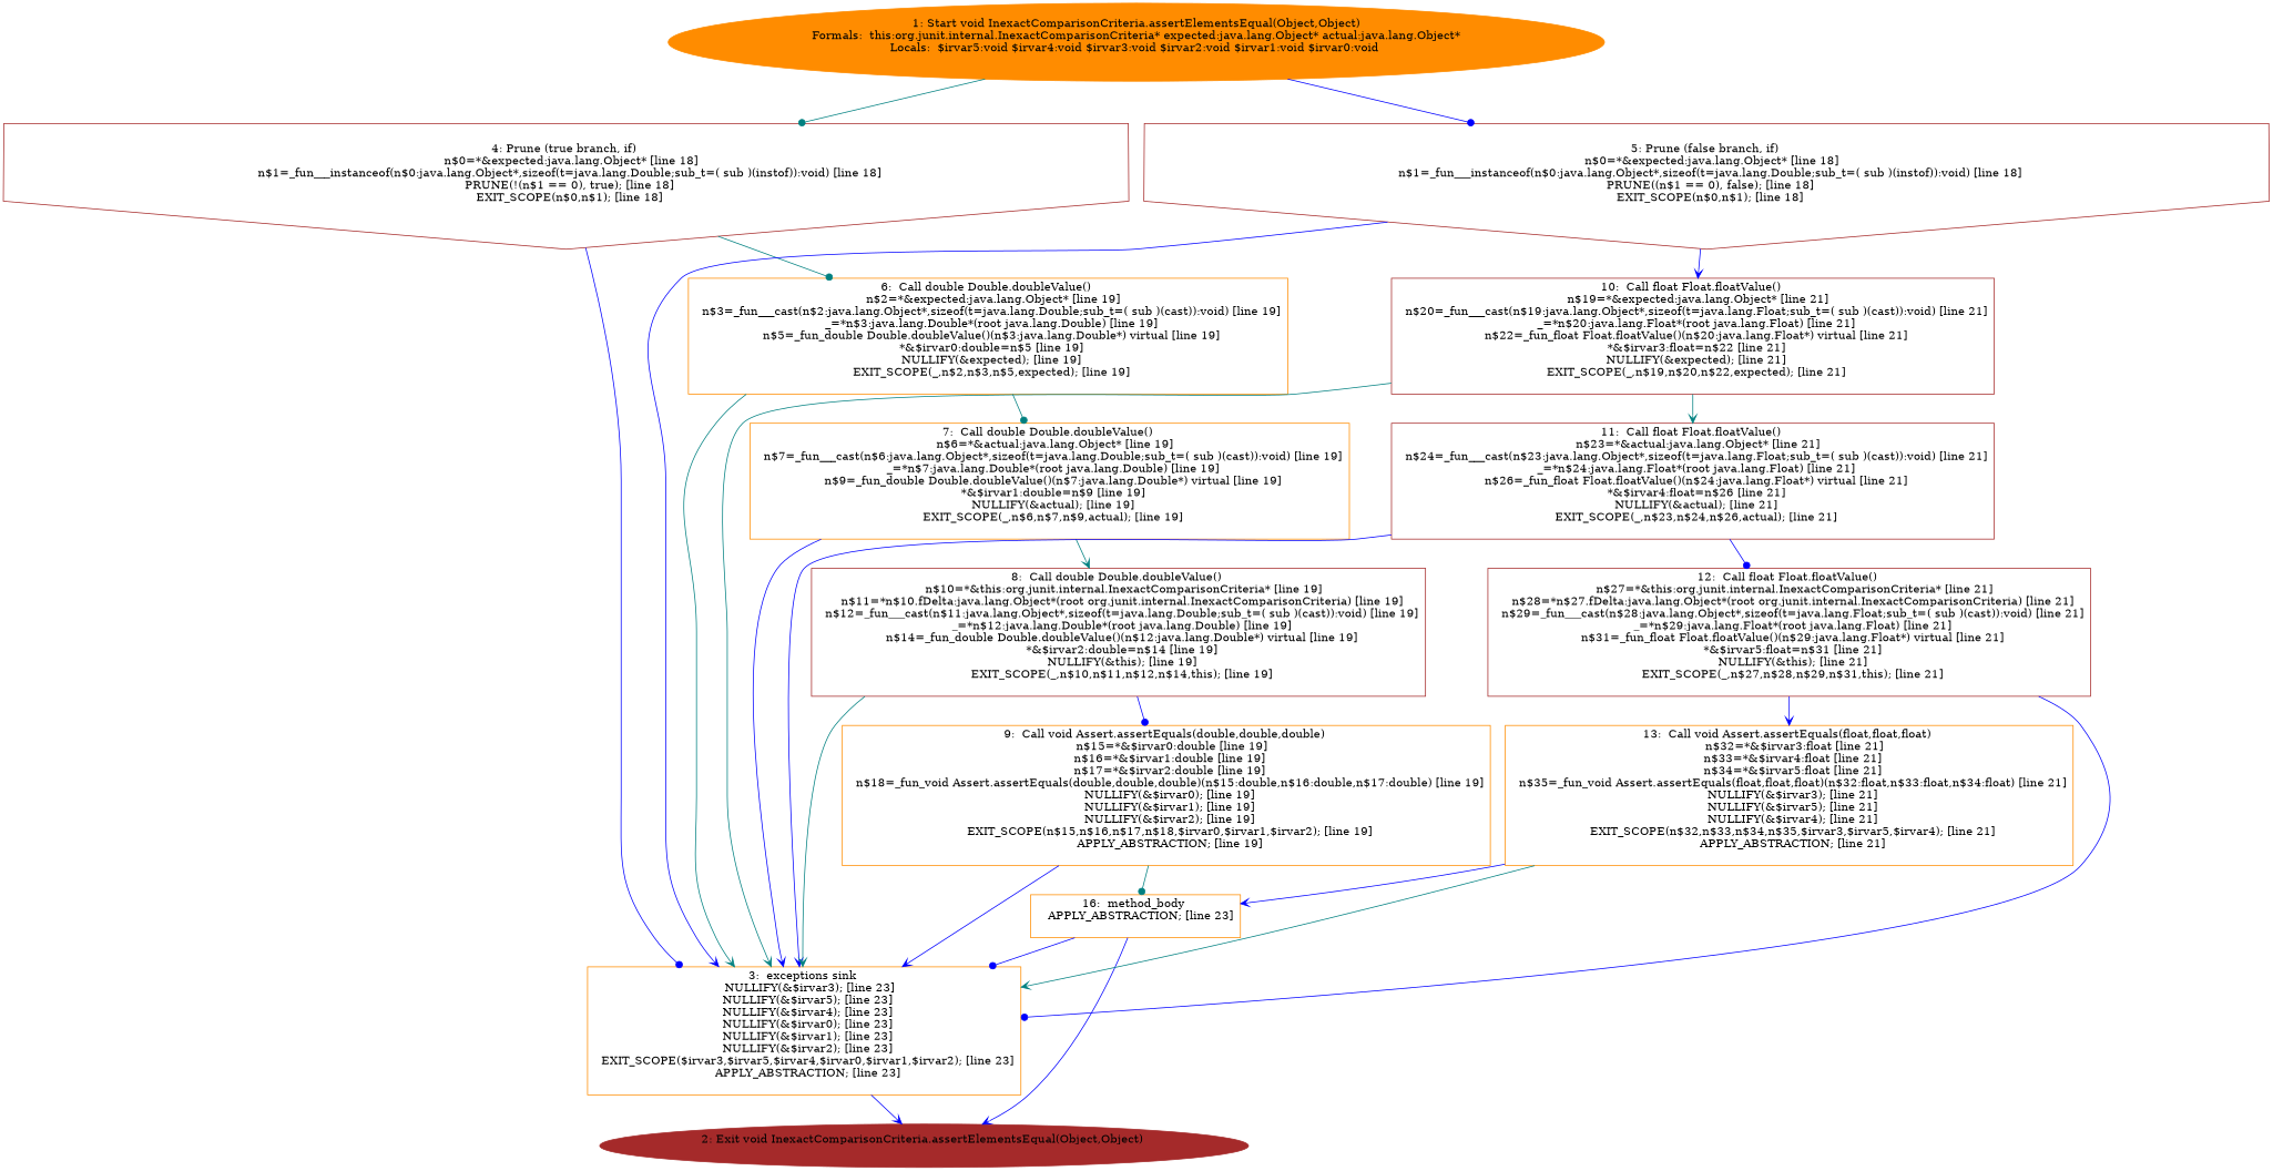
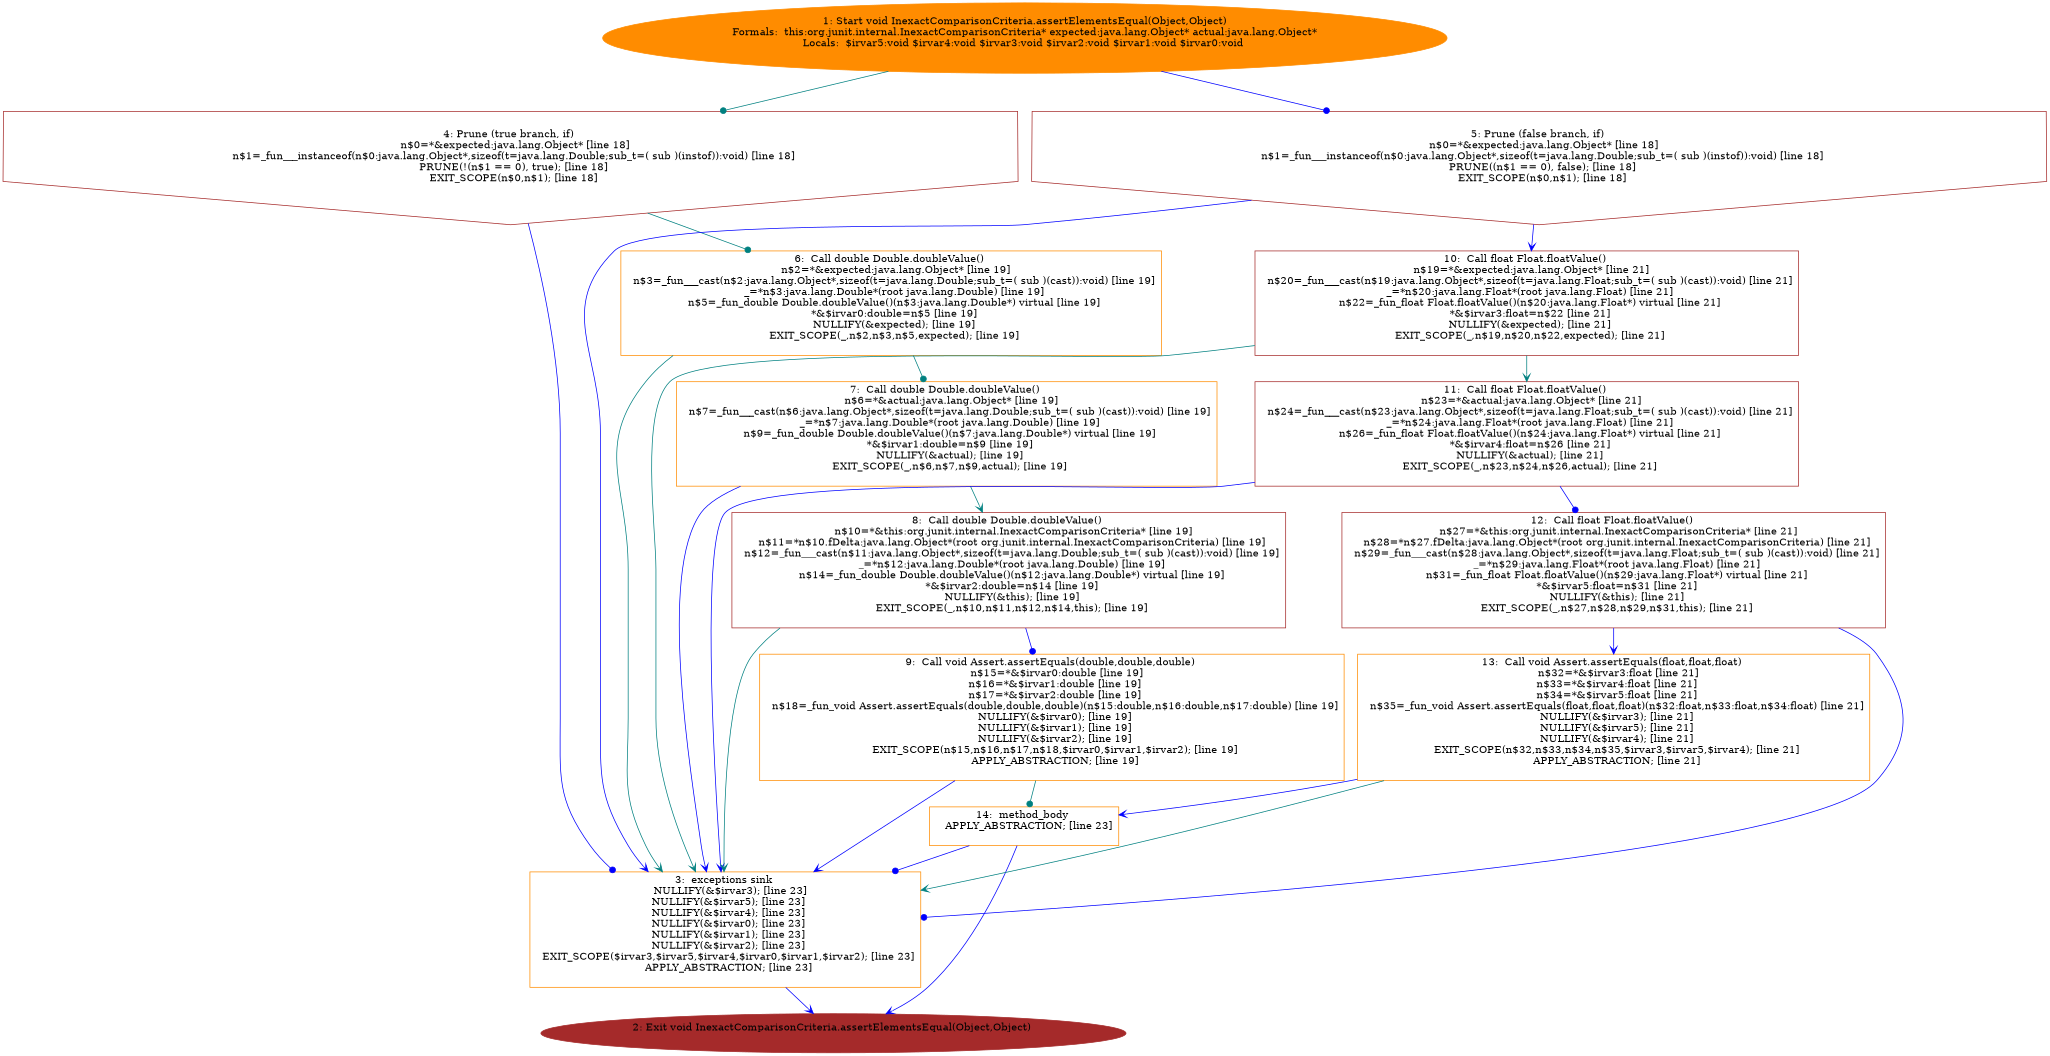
  digraph {
    node [color=darkorange shape=box]
    edge [color=blue arrowhead=vee]
    n1 [label="1: Start void InexactComparisonCriteria.assertElementsEqual(Object,Object)\nFormals:  this:org.junit.internal.InexactComparisonCriteria* expected:java.lang.Object* actual:java.lang.Object*\nLocals:  $irvar5:void $irvar4:void $irvar3:void $irvar2:void $irvar1:void $irvar0:void \n  " style=filled shape=""]
    n2 [label="4: Prune (true branch, if) \n   n$0=*&expected:java.lang.Object* [line 18]\n  n$1=_fun___instanceof(n$0:java.lang.Object*,sizeof(t=java.lang.Double;sub_t=( sub )(instof)):void) [line 18]\n  PRUNE(!(n$1 == 0), true); [line 18]\n  EXIT_SCOPE(n$0,n$1); [line 18]\n " shape=invhouse color=brown]
    n3 [label="5: Prune (false branch, if) \n   n$0=*&expected:java.lang.Object* [line 18]\n  n$1=_fun___instanceof(n$0:java.lang.Object*,sizeof(t=java.lang.Double;sub_t=( sub )(instof)):void) [line 18]\n  PRUNE((n$1 == 0), false); [line 18]\n  EXIT_SCOPE(n$0,n$1); [line 18]\n " shape=invhouse color=brown]
    n4 [label="3:  exceptions sink \n   NULLIFY(&$irvar3); [line 23]\n  NULLIFY(&$irvar5); [line 23]\n  NULLIFY(&$irvar4); [line 23]\n  NULLIFY(&$irvar0); [line 23]\n  NULLIFY(&$irvar1); [line 23]\n  NULLIFY(&$irvar2); [line 23]\n  EXIT_SCOPE($irvar3,$irvar5,$irvar4,$irvar0,$irvar1,$irvar2); [line 23]\n  APPLY_ABSTRACTION; [line 23]\n "]
    n5 [label="6:  Call double Double.doubleValue() \n   n$2=*&expected:java.lang.Object* [line 19]\n  n$3=_fun___cast(n$2:java.lang.Object*,sizeof(t=java.lang.Double;sub_t=( sub )(cast)):void) [line 19]\n  _=*n$3:java.lang.Double*(root java.lang.Double) [line 19]\n  n$5=_fun_double Double.doubleValue()(n$3:java.lang.Double*) virtual [line 19]\n  *&$irvar0:double=n$5 [line 19]\n  NULLIFY(&expected); [line 19]\n  EXIT_SCOPE(_,n$2,n$3,n$5,expected); [line 19]\n "]
    n6 [label="10:  Call float Float.floatValue() \n   n$19=*&expected:java.lang.Object* [line 21]\n  n$20=_fun___cast(n$19:java.lang.Object*,sizeof(t=java.lang.Float;sub_t=( sub )(cast)):void) [line 21]\n  _=*n$20:java.lang.Float*(root java.lang.Float) [line 21]\n  n$22=_fun_float Float.floatValue()(n$20:java.lang.Float*) virtual [line 21]\n  *&$irvar3:float=n$22 [line 21]\n  NULLIFY(&expected); [line 21]\n  EXIT_SCOPE(_,n$19,n$20,n$22,expected); [line 21]\n " color=brown]
    n7 [color=brown label="2: Exit void InexactComparisonCriteria.assertElementsEqual(Object,Object) \n  " style=filled shape=""]
    n8 [label="7:  Call double Double.doubleValue() \n   n$6=*&actual:java.lang.Object* [line 19]\n  n$7=_fun___cast(n$6:java.lang.Object*,sizeof(t=java.lang.Double;sub_t=( sub )(cast)):void) [line 19]\n  _=*n$7:java.lang.Double*(root java.lang.Double) [line 19]\n  n$9=_fun_double Double.doubleValue()(n$7:java.lang.Double*) virtual [line 19]\n  *&$irvar1:double=n$9 [line 19]\n  NULLIFY(&actual); [line 19]\n  EXIT_SCOPE(_,n$6,n$7,n$9,actual); [line 19]\n "]
    n9 [label="11:  Call float Float.floatValue() \n   n$23=*&actual:java.lang.Object* [line 21]\n  n$24=_fun___cast(n$23:java.lang.Object*,sizeof(t=java.lang.Float;sub_t=( sub )(cast)):void) [line 21]\n  _=*n$24:java.lang.Float*(root java.lang.Float) [line 21]\n  n$26=_fun_float Float.floatValue()(n$24:java.lang.Float*) virtual [line 21]\n  *&$irvar4:float=n$26 [line 21]\n  NULLIFY(&actual); [line 21]\n  EXIT_SCOPE(_,n$23,n$24,n$26,actual); [line 21]\n " color=brown]
    n10 [label="8:  Call double Double.doubleValue() \n   n$10=*&this:org.junit.internal.InexactComparisonCriteria* [line 19]\n  n$11=*n$10.fDelta:java.lang.Object*(root org.junit.internal.InexactComparisonCriteria) [line 19]\n  n$12=_fun___cast(n$11:java.lang.Object*,sizeof(t=java.lang.Double;sub_t=( sub )(cast)):void) [line 19]\n  _=*n$12:java.lang.Double*(root java.lang.Double) [line 19]\n  n$14=_fun_double Double.doubleValue()(n$12:java.lang.Double*) virtual [line 19]\n  *&$irvar2:double=n$14 [line 19]\n  NULLIFY(&this); [line 19]\n  EXIT_SCOPE(_,n$10,n$11,n$12,n$14,this); [line 19]\n " color=brown]
    n11 [label="9:  Call void Assert.assertEquals(double,double,double) \n   n$15=*&$irvar0:double [line 19]\n  n$16=*&$irvar1:double [line 19]\n  n$17=*&$irvar2:double [line 19]\n  n$18=_fun_void Assert.assertEquals(double,double,double)(n$15:double,n$16:double,n$17:double) [line 19]\n  NULLIFY(&$irvar0); [line 19]\n  NULLIFY(&$irvar1); [line 19]\n  NULLIFY(&$irvar2); [line 19]\n  EXIT_SCOPE(n$15,n$16,n$17,n$18,$irvar0,$irvar1,$irvar2); [line 19]\n  APPLY_ABSTRACTION; [line 19]\n "]
-   n12 [label="16:  method_body \n   APPLY_ABSTRACTION; [line 23]\n "]
+   n12 [label="14:  method_body \n   APPLY_ABSTRACTION; [line 23]\n "]
    n13 [label="12:  Call float Float.floatValue() \n   n$27=*&this:org.junit.internal.InexactComparisonCriteria* [line 21]\n  n$28=*n$27.fDelta:java.lang.Object*(root org.junit.internal.InexactComparisonCriteria) [line 21]\n  n$29=_fun___cast(n$28:java.lang.Object*,sizeof(t=java.lang.Float;sub_t=( sub )(cast)):void) [line 21]\n  _=*n$29:java.lang.Float*(root java.lang.Float) [line 21]\n  n$31=_fun_float Float.floatValue()(n$29:java.lang.Float*) virtual [line 21]\n  *&$irvar5:float=n$31 [line 21]\n  NULLIFY(&this); [line 21]\n  EXIT_SCOPE(_,n$27,n$28,n$29,n$31,this); [line 21]\n " color=brown]
    n14 [label="13:  Call void Assert.assertEquals(float,float,float) \n   n$32=*&$irvar3:float [line 21]\n  n$33=*&$irvar4:float [line 21]\n  n$34=*&$irvar5:float [line 21]\n  n$35=_fun_void Assert.assertEquals(float,float,float)(n$32:float,n$33:float,n$34:float) [line 21]\n  NULLIFY(&$irvar3); [line 21]\n  NULLIFY(&$irvar5); [line 21]\n  NULLIFY(&$irvar4); [line 21]\n  EXIT_SCOPE(n$32,n$33,n$34,n$35,$irvar3,$irvar5,$irvar4); [line 21]\n  APPLY_ABSTRACTION; [line 21]\n "]
    n1 -> n2 [color=teal arrowhead=dot]
    n1 -> n3 [arrowhead=dot]
    n2 -> n4 [arrowhead=dot]
    n2 -> n5 [color=teal arrowhead=dot]
    n3 -> n4
    n3 -> n6
    n4 -> n7
    n5 -> n4 [color=teal]
    n5 -> n8 [color=teal arrowhead=dot]
    n6 -> n4 [color=teal]
    n6 -> n9 [color=teal]
    n8 -> n4
    n8 -> n10 [color=teal]
    n9 -> n4
    n9 -> n13 [arrowhead=dot]
    n10 -> n4 [color=teal]
    n10 -> n11 [arrowhead=dot]
    n11 -> n4
    n11 -> n12 [color=teal arrowhead=dot]
    n12 -> n4 [arrowhead=dot]
    n12 -> n7
    n13 -> n4 [arrowhead=dot]
    n13 -> n14
    n14 -> n4 [color=teal]
    n14 -> n12
  }
